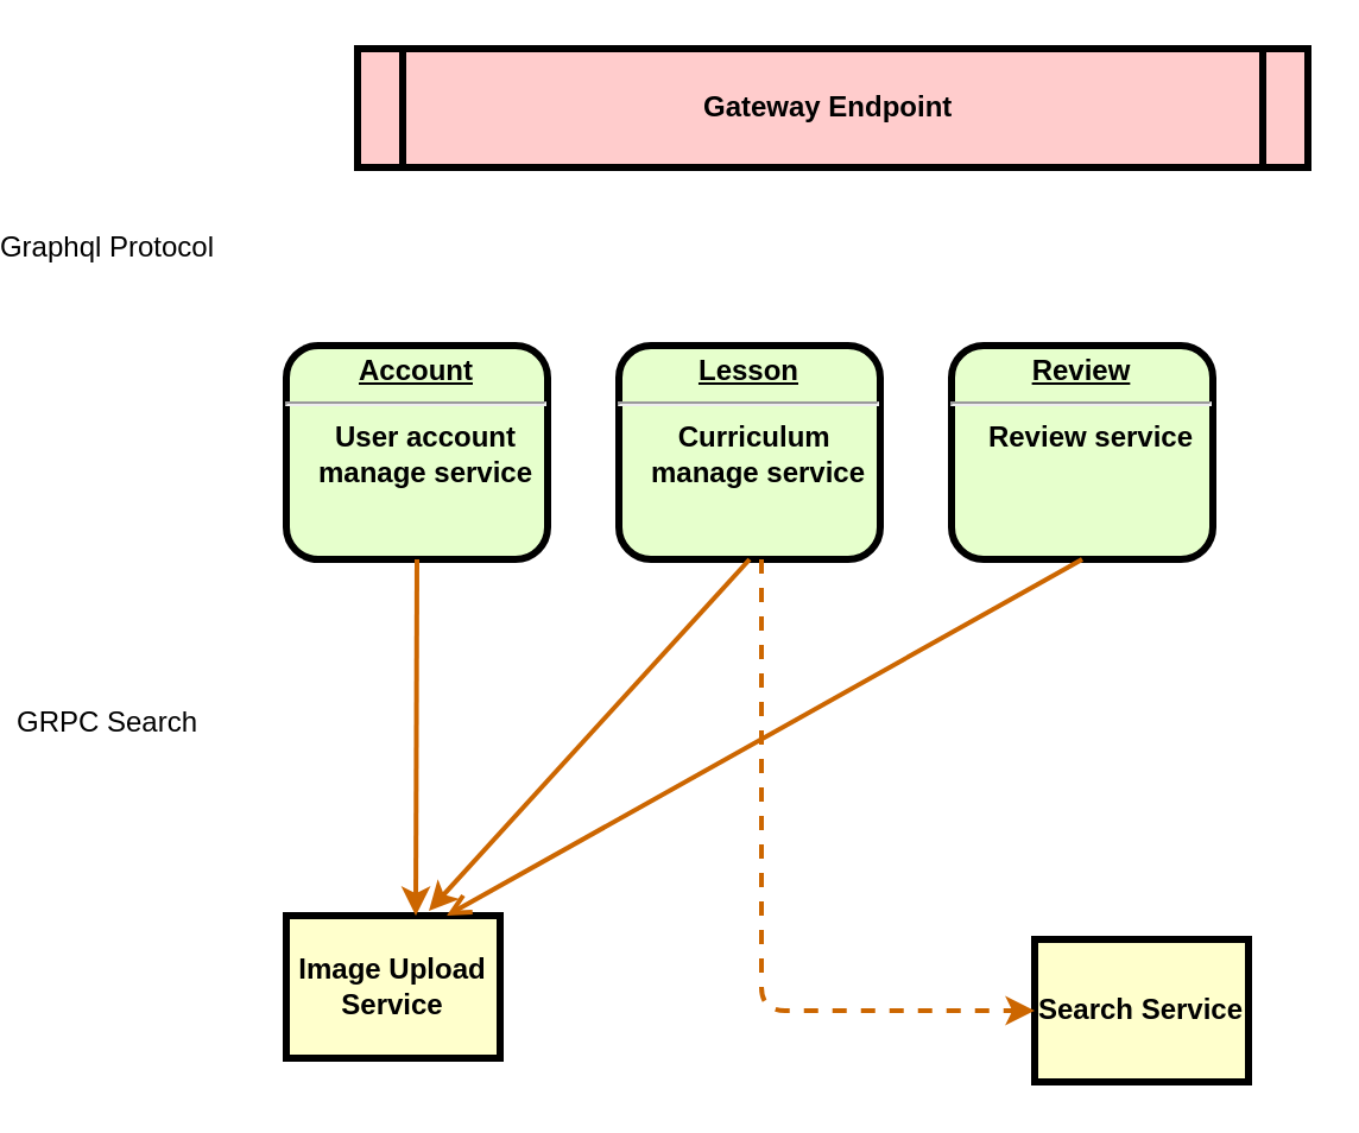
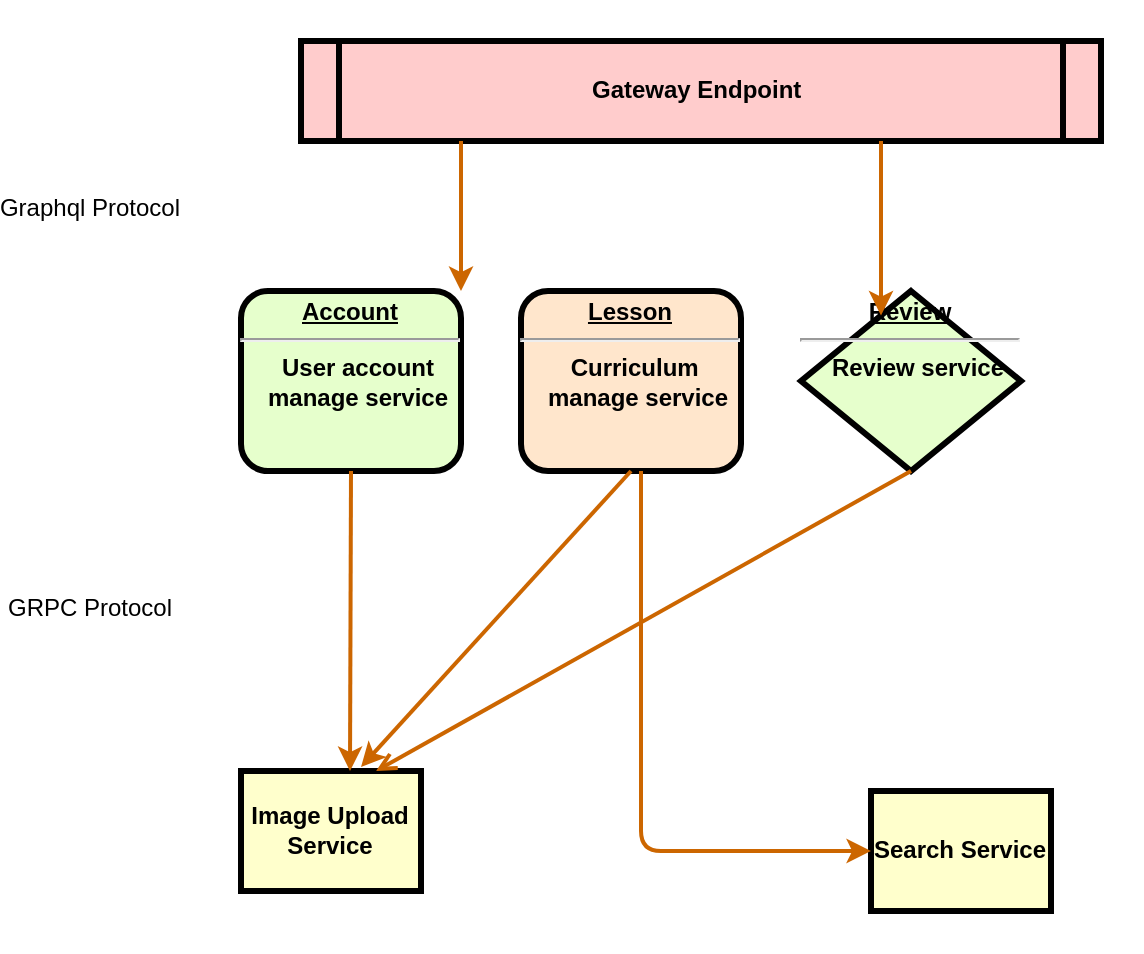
  <mxCell id="0" />
  <mxCell id="1" parent="0" />
  <mxCell id="2" value="&lt;p style=&quot;margin: 0px ; margin-top: 4px ; text-align: center ; text-decoration: underline&quot;&gt;&lt;strong&gt;Account&lt;/strong&gt;&lt;/p&gt;&lt;hr&gt;&lt;p style=&quot;margin: 0px ; margin-left: 8px&quot;&gt;User account&lt;/p&gt;&lt;p style=&quot;margin: 0px ; margin-left: 8px&quot;&gt;manage service&lt;/p&gt;" style="verticalAlign=middle;align=center;overflow=fill;fontSize=12;fontFamily=Helvetica;html=1;rounded=1;fontStyle=1;strokeWidth=3;fillColor=#E6FFCC" parent="1" vertex="1"><mxGeometry x="110" y="145" width="110" height="90" as="geometry" /></mxCell>
  <mxCell id="3" value="Image Upload Service" style="whiteSpace=wrap;align=center;verticalAlign=middle;fontStyle=1;strokeWidth=3;fillColor=#FFFFCC" parent="1" vertex="1"><mxGeometry x="110" y="385" width="90" height="60" as="geometry" /></mxCell>
  <mxCell id="4" value="Gateway Endpoint " style="shape=process;whiteSpace=wrap;align=center;verticalAlign=middle;size=0.048;fontStyle=1;strokeWidth=3;fillColor=#FFCCCC" parent="1" vertex="1"><mxGeometry x="140" y="20" width="400" height="50" as="geometry" /></mxCell>
- <mxCell id="5" value="&lt;p style=&quot;margin: 0px ; margin-top: 4px ; text-align: center ; text-decoration: underline&quot;&gt;Lesson&lt;/p&gt;&lt;hr&gt;&lt;p style=&quot;margin: 0px ; margin-left: 8px&quot;&gt;Curriculum&amp;nbsp;&lt;/p&gt;&lt;p style=&quot;margin: 0px ; margin-left: 8px&quot;&gt;manage service&lt;/p&gt;" style="verticalAlign=middle;align=center;overflow=fill;fontSize=12;fontFamily=Helvetica;html=1;rounded=1;fontStyle=1;strokeWidth=3;fillColor=#E6FFCC" parent="1" vertex="1"><mxGeometry x="250" y="145" width="110" height="90" as="geometry" /></mxCell>
- <mxCell id="6" value="&lt;p style=&quot;margin: 0px ; margin-top: 4px ; text-align: center ; text-decoration: underline&quot;&gt;&lt;strong&gt;Review&lt;/strong&gt;&lt;/p&gt;&lt;hr&gt;&lt;p style=&quot;margin: 0px ; margin-left: 8px&quot;&gt;Review service&lt;/p&gt;" style="verticalAlign=middle;align=center;overflow=fill;fontSize=12;fontFamily=Helvetica;html=1;rounded=1;fontStyle=1;strokeWidth=3;fillColor=#E6FFCC" parent="1" vertex="1"><mxGeometry x="390" y="145" width="110" height="90" as="geometry" /></mxCell>
+ <mxCell id="5" value="&lt;p style=&quot;margin: 0px ; margin-top: 4px ; text-align: center ; text-decoration: underline&quot;&gt;Lesson&lt;/p&gt;&lt;hr&gt;&lt;p style=&quot;margin: 0px ; margin-left: 8px&quot;&gt;Curriculum&amp;nbsp;&lt;/p&gt;&lt;p style=&quot;margin: 0px ; margin-left: 8px&quot;&gt;manage service&lt;/p&gt;" style="verticalAlign=middle;align=center;overflow=fill;fontSize=12;fontFamily=Helvetica;html=1;rounded=1;fontStyle=1;strokeWidth=3;fillColor=#ffe6cc;" parent="1" vertex="1"><mxGeometry x="250" y="145" width="110" height="90" as="geometry" /></mxCell>
+ <mxCell id="6" value="&lt;p style=&quot;margin: 0px ; margin-top: 4px ; text-align: center ; text-decoration: underline&quot;&gt;&lt;strong&gt;Review&lt;/strong&gt;&lt;/p&gt;&lt;hr&gt;&lt;p style=&quot;margin: 0px ; margin-left: 8px&quot;&gt;Review service&lt;/p&gt;" style="rhombus;verticalAlign=middle;align=center;overflow=fill;fontSize=12;fontFamily=Helvetica;html=1;fontStyle=1;strokeWidth=3;fillColor=#E6FFCC;" parent="1" vertex="1"><mxGeometry x="390" y="145" width="110" height="90" as="geometry" /></mxCell>
  <mxCell id="7" value="Search Service" style="whiteSpace=wrap;align=center;verticalAlign=middle;fontStyle=1;strokeWidth=3;fillColor=#FFFFCC" parent="1" vertex="1"><mxGeometry x="425" y="395" width="90" height="60" as="geometry" /></mxCell>
+ <mxCell id="8" value="" style="edgeStyle=elbowEdgeStyle;elbow=horizontal;strokeWidth=2;strokeColor=#CC6600;" parent="1" source="4" target="2" edge="1"><mxGeometry width="100" height="100" relative="1" as="geometry"><mxPoint x="300" y="385" as="sourcePoint" /><mxPoint x="200" y="485" as="targetPoint" /><Array as="points"><mxPoint y="65" x="150" /><mxPoint x="160" y="125" /></Array></mxGeometry></mxCell>
  <mxCell id="9" value="Graphql Protocol&#10;" style="text;spacingTop=-5;align=center" parent="1" vertex="1"><mxGeometry x="20" y="95" width="30" height="20" as="geometry" /></mxCell>
- <mxCell id="10" value="" style="edgeStyle=elbowEdgeStyle;elbow=horizontal;strokeWidth=2;strokeColor=#CC6600;dashed=1;" parent="1" source="5" target="7" edge="1"><mxGeometry width="100" height="100" relative="1" as="geometry"><mxPoint x="410" y="165" as="sourcePoint" /><mxPoint x="510" y="65" as="targetPoint" /><Array as="points"><mxPoint x="310" y="305" /><mxPoint x="280" y="365" /></Array></mxGeometry></mxCell>
- <mxCell id="12" value="GRPC Search&#10;" style="text;spacingTop=-5;align=center" parent="1" vertex="1"><mxGeometry x="20" y="295" width="30" height="20" as="geometry" /></mxCell>
+ <mxCell id="10" value="" style="edgeStyle=elbowEdgeStyle;elbow=horizontal;strokeWidth=2;strokeColor=#CC6600;" parent="1" source="5" target="7" edge="1"><mxGeometry width="100" height="100" relative="1" as="geometry"><mxPoint x="410" y="165" as="sourcePoint" /><mxPoint x="510" y="65" as="targetPoint" /><Array as="points"><mxPoint x="310" y="305" /><mxPoint x="280" y="365" /></Array></mxGeometry></mxCell>
+ <mxCell id="11" value="" style="edgeStyle=elbowEdgeStyle;elbow=horizontal;strokeWidth=2;strokeColor=#CC6600;" parent="1" source="4" target="6" edge="1"><mxGeometry width="100" height="100" relative="1" as="geometry"><mxPoint x="660" y="235" as="sourcePoint" /><mxPoint x="720" y="365" as="targetPoint" /><Array as="points"><mxPoint x="430" y="125" /></Array></mxGeometry></mxCell>
+ <mxCell id="12" value="GRPC Protocol&#10;" style="text;spacingTop=-5;align=center" parent="1" vertex="1"><mxGeometry x="20" y="295" width="30" height="20" as="geometry" /></mxCell>
  <mxCell id="13" value="" style="edgeStyle=elbowEdgeStyle;elbow=horizontal;strokeWidth=2;strokeColor=#CC6600;" edge="1" parent="1"><mxGeometry width="100" height="100" relative="1" as="geometry"><mxPoint x="165" y="235" as="sourcePoint" /><mxPoint x="164.5" y="385" as="targetPoint" /><Array as="points"><mxPoint x="164.5" y="355" /><mxPoint x="169.5" y="115" /></Array></mxGeometry></mxCell>
  <mxCell id="14" value="" style="endArrow=classic;html=1;strokeWidth=2;strokeColor=#CC6600;" edge="1" parent="1"><mxGeometry width="50" height="50" relative="1" as="geometry"><mxPoint x="305" y="235" as="sourcePoint" /><mxPoint x="170" y="383" as="targetPoint" /></mxGeometry></mxCell>
  <mxCell id="15" value="" style="endArrow=open;html=1;strokeColor=#CC6600;strokeWidth=2;entryX=0.75;entryY=0;entryDx=0;entryDy=0;exitX=0.5;exitY=1;exitDx=0;exitDy=0;" edge="1" parent="1" source="6" target="3"><mxGeometry width="50" height="50" relative="1" as="geometry"><mxPoint x="540" y="215" as="sourcePoint" /><mxPoint x="590" y="165" as="targetPoint" /></mxGeometry></mxCell>
